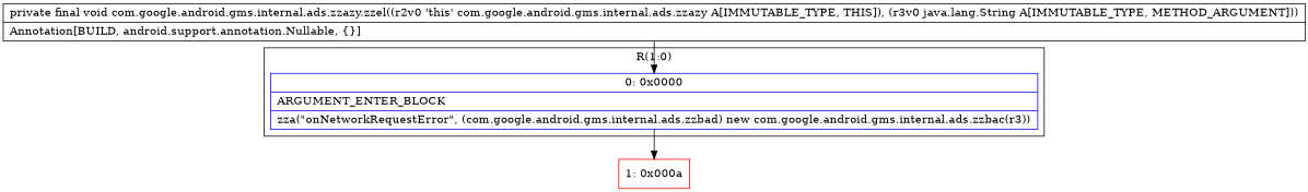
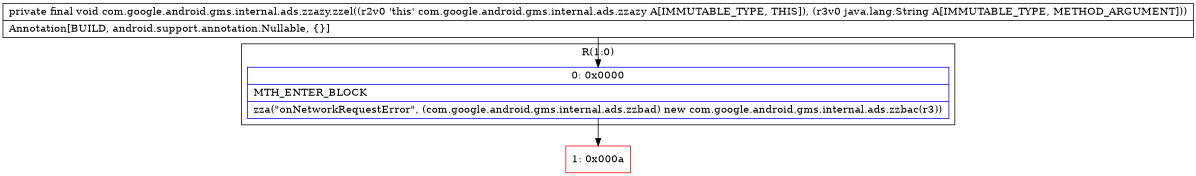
  digraph {
    node [shape=record]
-   n1 [color=blue label="{0\:\ 0x0000|ARGUMENT_ENTER_BLOCK\l|zza(\"onNetworkRequestError\", (com.google.android.gms.internal.ads.zzbad) new com.google.android.gms.internal.ads.zzbac(r3))\l}"]
+   n1 [color=blue label="{0\:\ 0x0000|MTH_ENTER_BLOCK\l|zza(\"onNetworkRequestError\", (com.google.android.gms.internal.ads.zzbad) new com.google.android.gms.internal.ads.zzbac(r3))\l}"]
    n2 [color=red label="{1\:\ 0x000a}"]
    n3 [label="{private final void com.google.android.gms.internal.ads.zzazy.zzel((r2v0 'this' com.google.android.gms.internal.ads.zzazy A[IMMUTABLE_TYPE, THIS]), (r3v0 java.lang.String A[IMMUTABLE_TYPE, METHOD_ARGUMENT]))  | Annotation[BUILD, android.support.annotation.Nullable, \{\}]\l}"]
    subgraph cluster_1 {
      label="R(1:0)"
      n1
    }
    n1 -> n2
    n3 -> n1
  }
